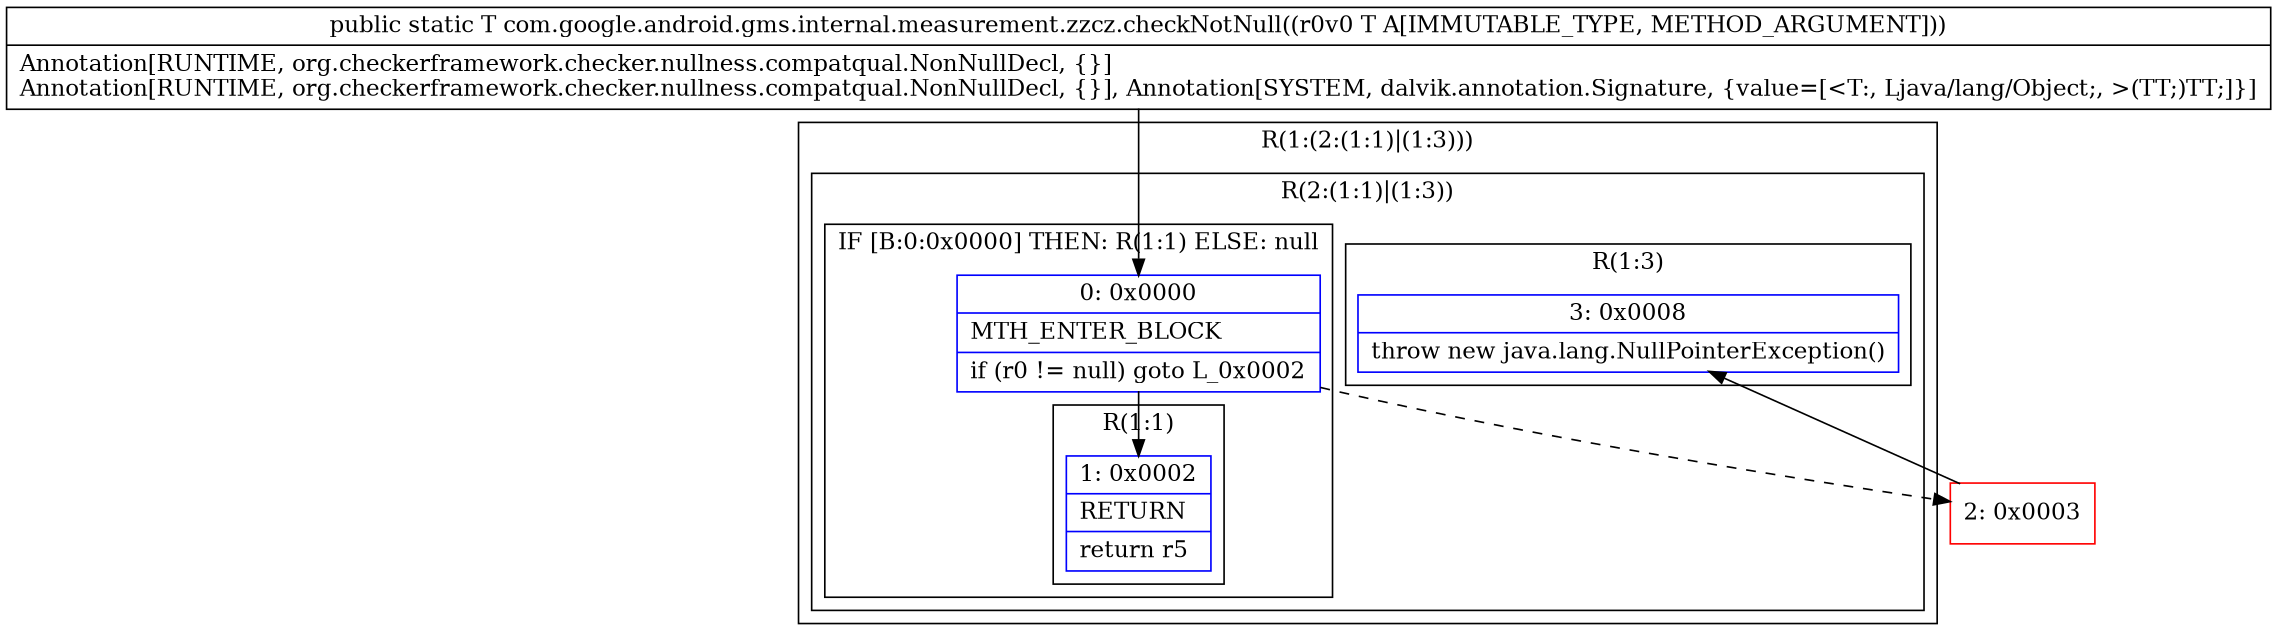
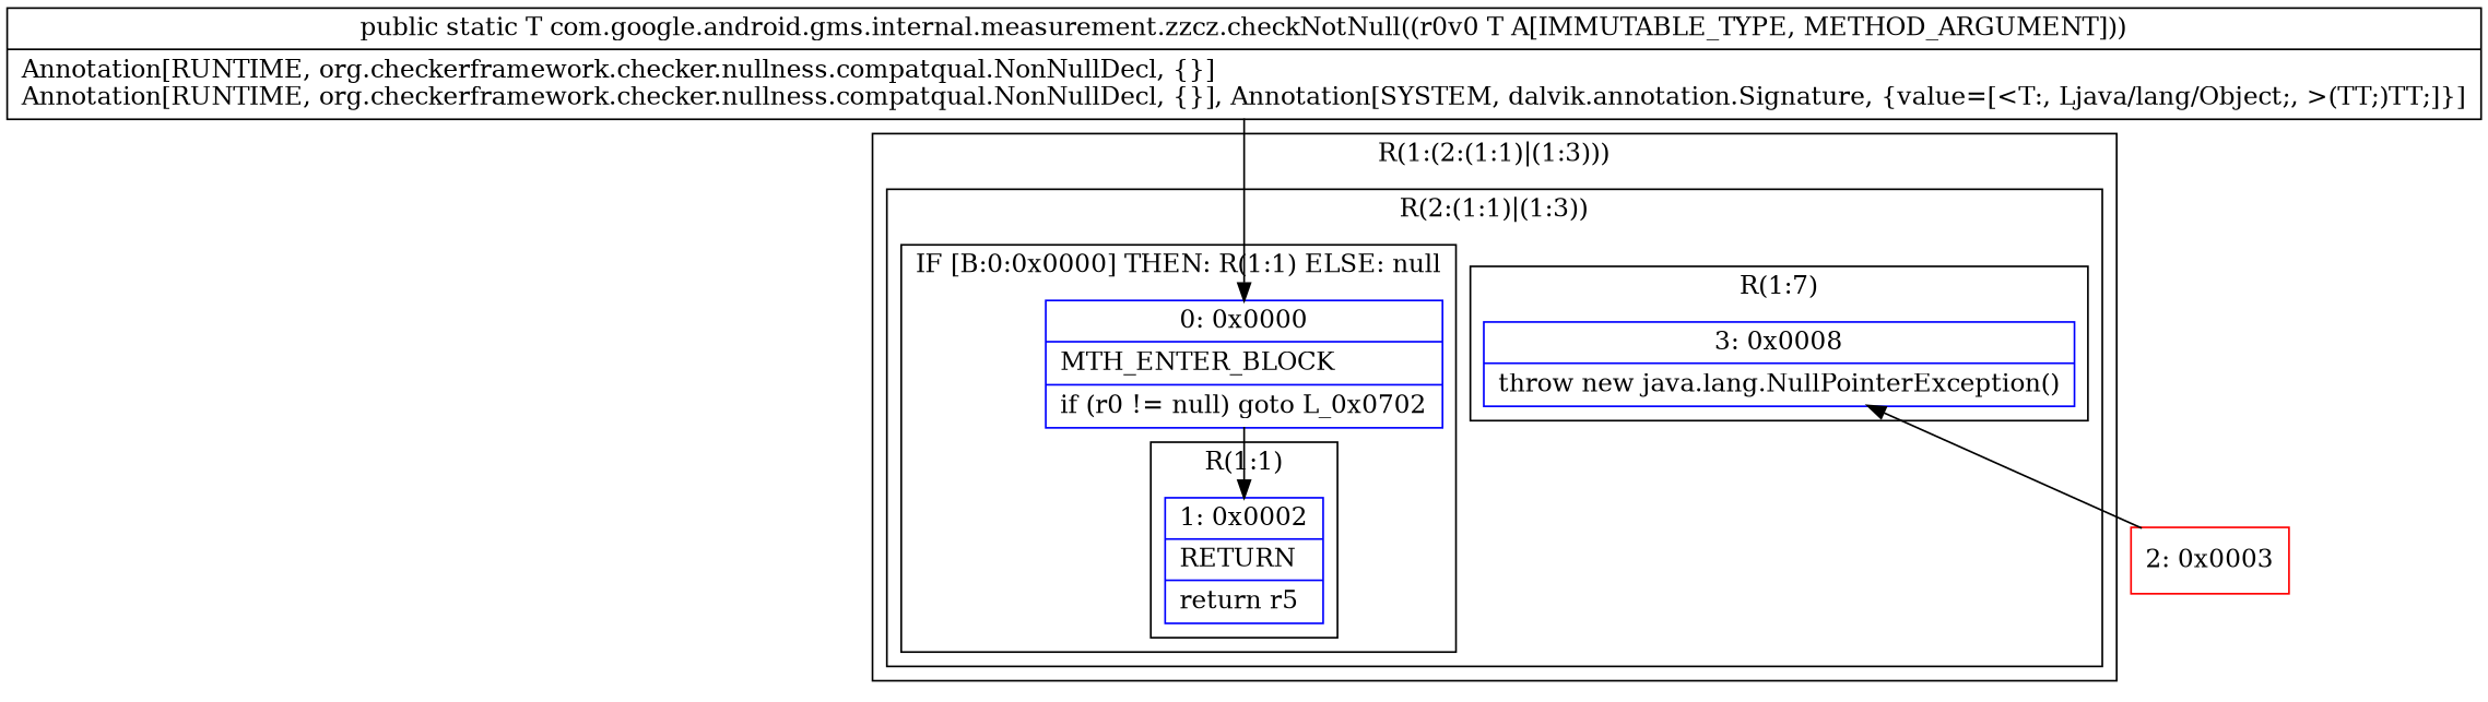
  digraph {
    node [color=blue shape=record]
    n1 [label="{1\:\ 0x0002|RETURN\l|return r5\l}"]
-   n2 [label="{0\:\ 0x0000|MTH_ENTER_BLOCK\l|if (r0 != null) goto L_0x0002\l}"]
+   n2 [label="{0\:\ 0x0000|MTH_ENTER_BLOCK\l|if (r0 != null) goto L_0x0702\l}"]
    n3 [label="{3\:\ 0x0008|throw new java.lang.NullPointerException()\l}"]
    n4 [color=red label="{2\:\ 0x0003}"]
    n5 [label="{public static T com.google.android.gms.internal.measurement.zzcz.checkNotNull((r0v0 T A[IMMUTABLE_TYPE, METHOD_ARGUMENT]))  | Annotation[RUNTIME, org.checkerframework.checker.nullness.compatqual.NonNullDecl, \{\}]\lAnnotation[RUNTIME, org.checkerframework.checker.nullness.compatqual.NonNullDecl, \{\}], Annotation[SYSTEM, dalvik.annotation.Signature, \{value=[\<T:, Ljava\/lang\/Object;, \>(TT;)TT;]\}]\l}" color=""]
    subgraph cluster_1 {
      label="R(1:(2:(1:1)|(1:3)))"
      subgraph cluster_2 {
        label="R(2:(1:1)|(1:3))"
        subgraph cluster_3 {
          label="IF [B:0:0x0000] THEN: R(1:1) ELSE: null"
          n2
          subgraph cluster_4 {
            label="R(1:1)"
            n1
          }
        }
        subgraph cluster_5 {
-         label="R(1:3)"
+         label="R(1:7)"
          n3
        }
      }
    }
    n2 -> n1
-   n2 -> n4 [style=dashed]
    n4 -> n3
    n5 -> n2
  }
